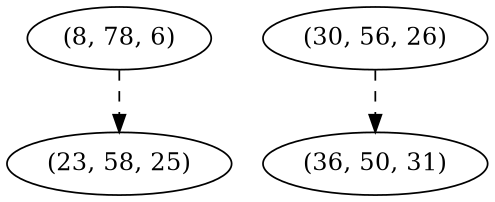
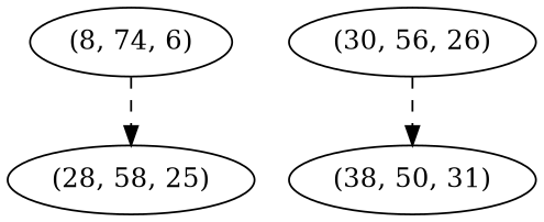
  digraph {
    edge [style=dashed]
-   "(8, 78, 6)"
-   "(28, 58, 25)" [label="(23, 58, 25)"]
+   "(8, 78, 6)" [label="(8, 74, 6)"]
+   "(28, 58, 25)"
    "(30, 56, 26)"
-   "(36, 50, 31)"
+   "(36, 50, 31)" [label="(38, 50, 31)"]
    "(8, 78, 6)" -> "(28, 58, 25)"
    "(30, 56, 26)" -> "(36, 50, 31)"
  }
